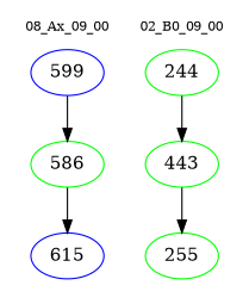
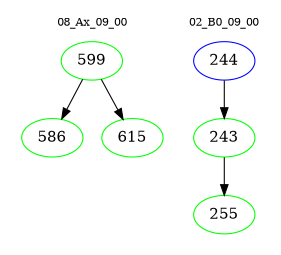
  digraph {
    node [color=blue]
    edge [color=black]
-   n1 [label=599]
+   n1 [color=green label=599]
    n2 [color=green label=586]
-   n3 [label=615]
-   n4 [color=green label=244]
-   n5 [color=green label=443]
+   n3 [color=green label=615]
+   n4 [label=244]
+   n5 [color=green label=243]
    n6 [color=green label=255]
    subgraph cluster_1 {
      color=white
      fontsize=10
      label="08_Ax_09_00"
      n1
      n2
      n3
    }
    subgraph cluster_2 {
      color=white
      fontsize=10
      label="02_B0_09_00"
      n4
      n5
      n6
    }
    n1 -> n2
-   n2 -> n3
+   n1 -> n3
    n4 -> n5
    n5 -> n6
  }
